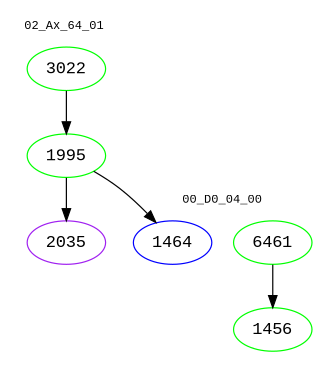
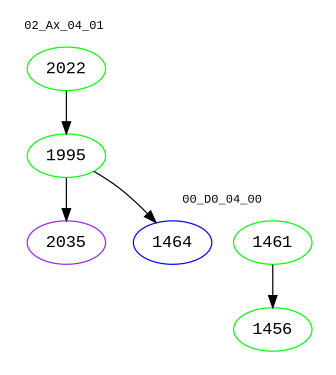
  digraph {
    fontname="Liberation Mono"
    node [color=green fontname="Liberation Mono"]
    edge [color=black fontname="Liberation Mono"]
-   n1 [label=3022]
+   n1 [label=2022]
    n2 [label=1995]
    n3 [color=purple label=2035]
-   n4 [label=6461]
+   n4 [label=1461]
    n5 [label=1456]
    n6 [color=blue label=1464]
    subgraph cluster_1 {
      color=white
      fontsize=10
-     label="02_Ax_64_01"
+     label="02_Ax_04_01"
      n1
      n2
      n3
    }
    subgraph cluster_2 {
      color=white
      fontsize=10
      label="00_D0_04_00"
      n4
      n5
      n6
    }
    n1 -> n2
    n2 -> n3
    n2 -> n6
    n4 -> n5
  }
